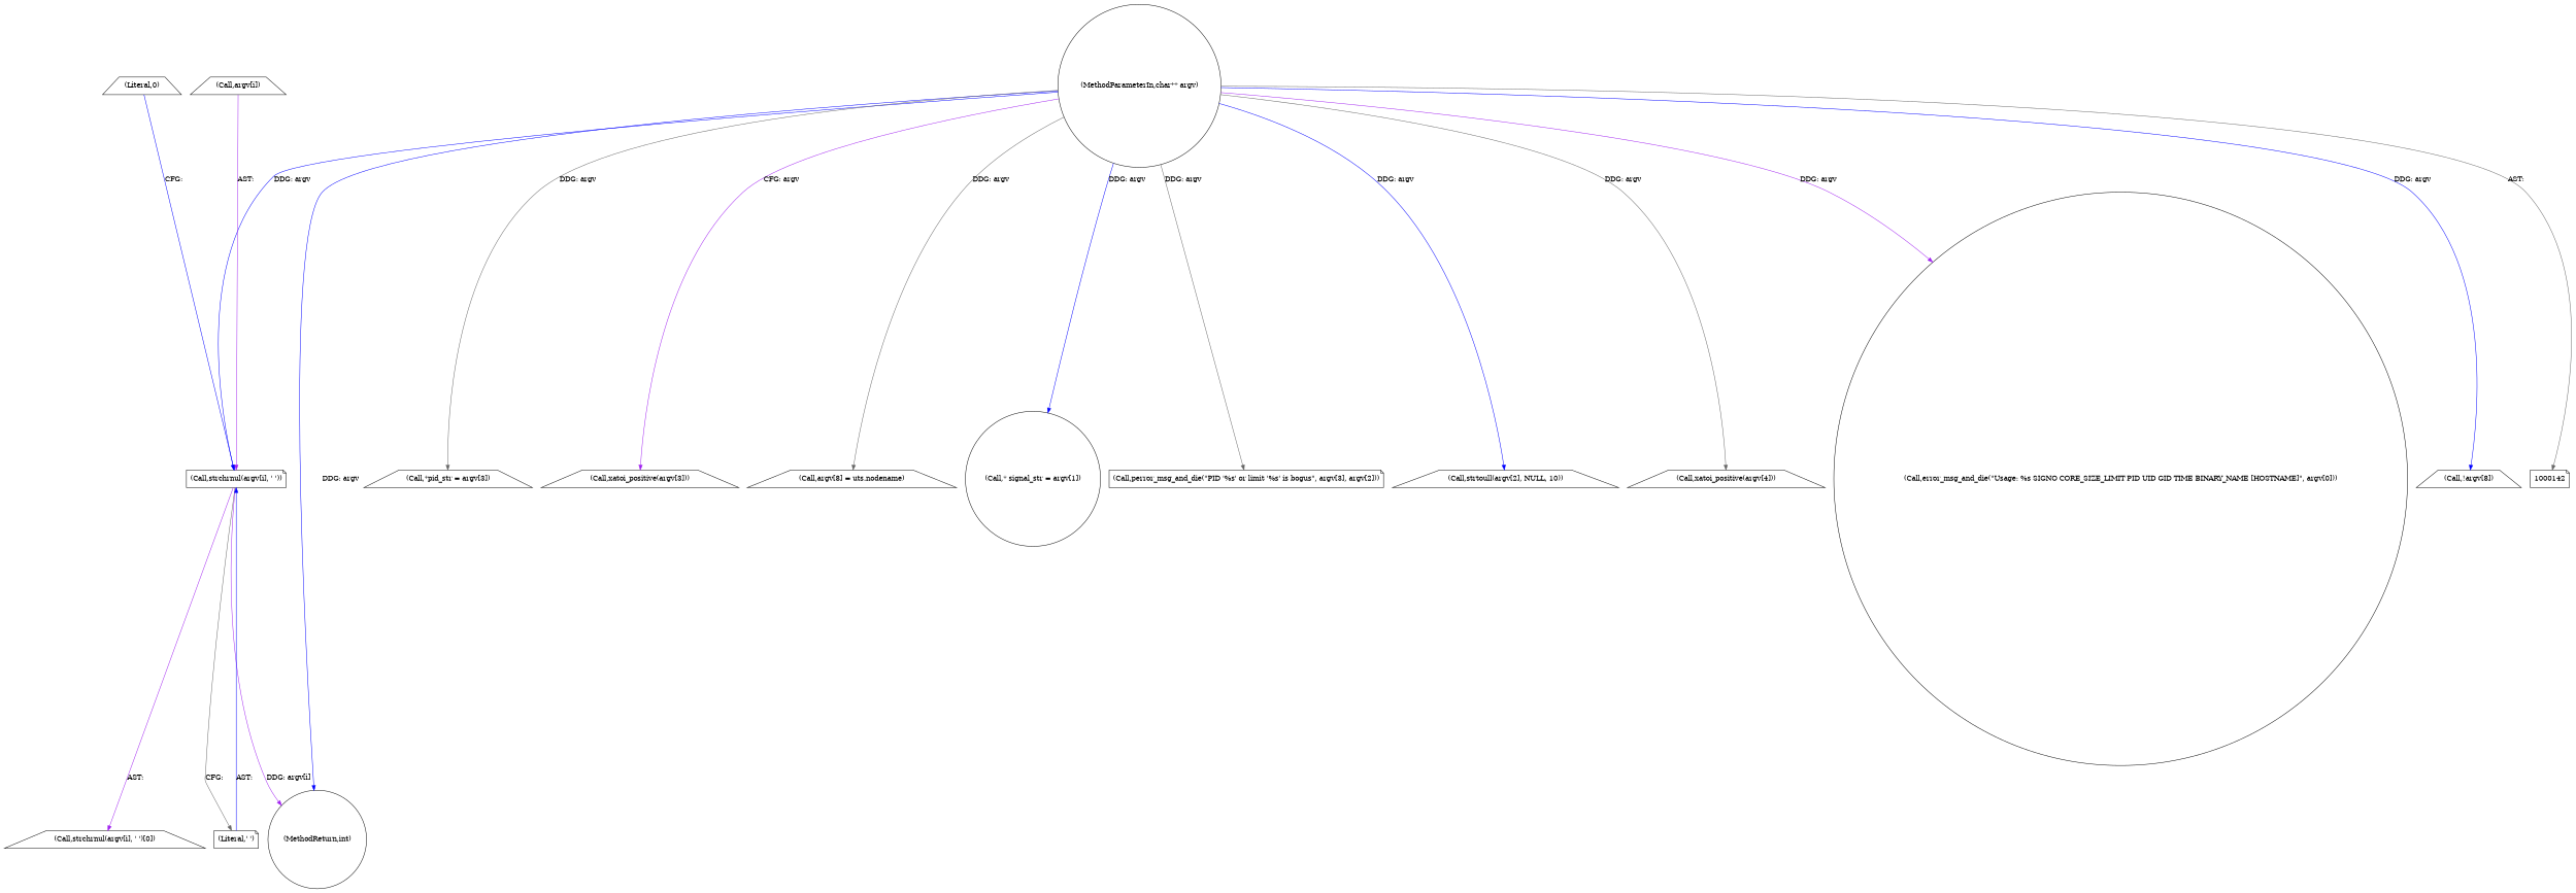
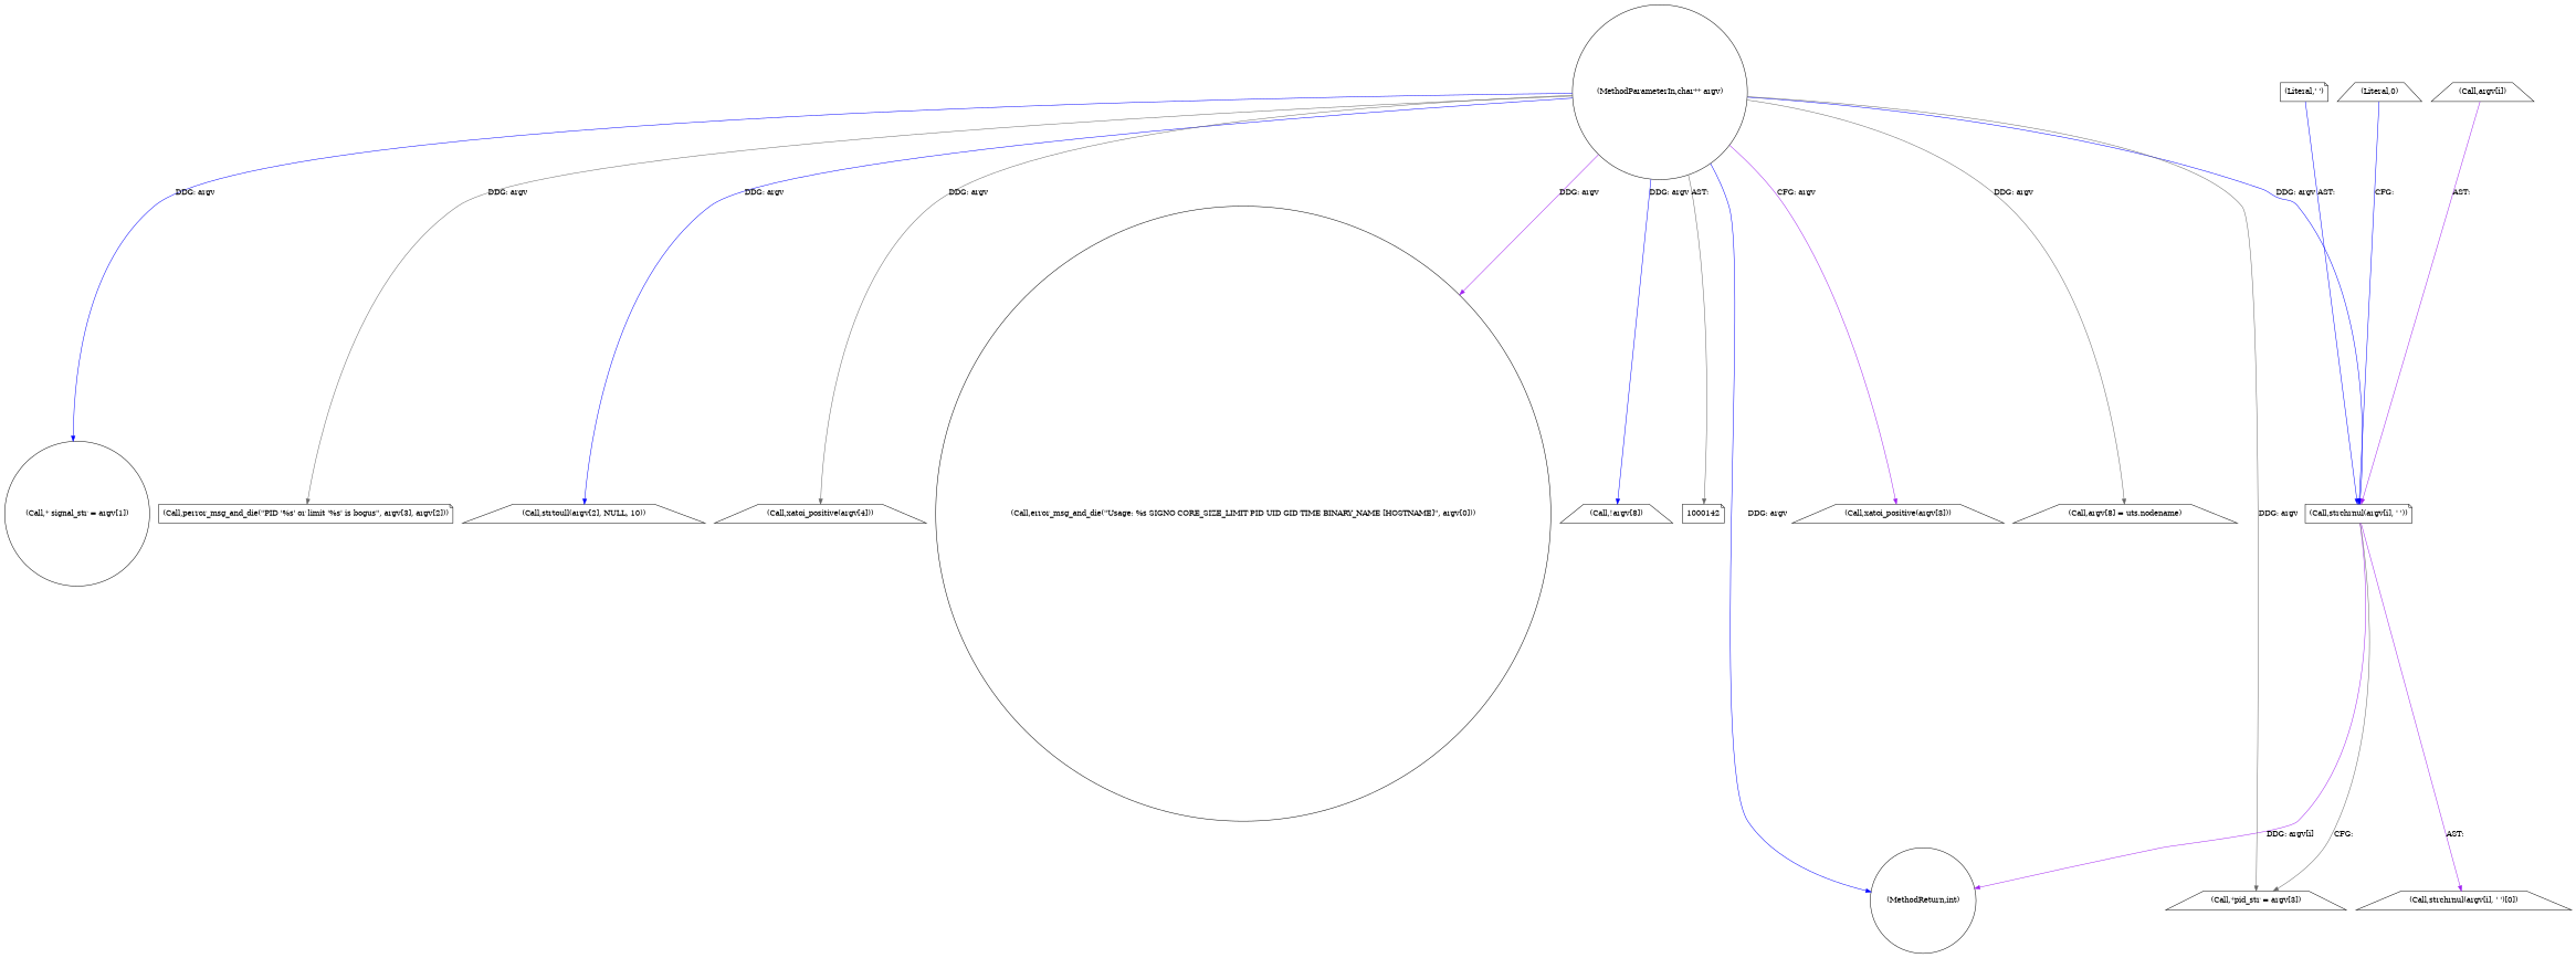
  digraph {
    node [shape=trapezium]
    edge [color=blue]
    n1 [label="(Call,strchrnul(argv[i], ' '))" shape=note]
    n2 [label="(Call,strchrnul(argv[i], ' ')[0])"]
    n3 [label="(Literal,' ')" shape=note]
    n4 [label="(MethodReturn,int)" shape=circle]
    n5 [label="(MethodParameterIn,char** argv)" shape=circle]
    n6 [label="(Call,*pid_str = argv[3])"]
    n7 [label="(Call,xatoi_positive(argv[3]))"]
    n8 [label="(Call,argv[8] = uts.nodename)"]
    n9 [label="(Call,* signal_str = argv[1])" shape=circle]
    n10 [label="(Call,perror_msg_and_die(\"PID '%s' or limit '%s' is bogus\", argv[3], argv[2]))" shape=note]
    n11 [label="(Call,strtoull(argv[2], NULL, 10))"]
    n12 [label="(Call,xatoi_positive(argv[4]))"]
    n13 [label="(Call,error_msg_and_die(\"Usage: %s SIGNO CORE_SIZE_LIMIT PID UID GID TIME BINARY_NAME [HOSTNAME]\", argv[0]))" shape=circle]
    n14 [label="(Call,!argv[8])"]
    1000142 [shape=note]
    n16 [label="(Literal,0)"]
    n17 [label="(Call,argv[i])"]
    n1 -> n2 [color=purple label="AST: "]
-   n1 -> n3 [color=gray40 label="CFG: "]
+   n1 -> n6 [color=gray40 label="CFG: "]
    n1 -> n4 [color=purple label="DDG: argv[i]"]
    n3 -> n1 [label="AST: "]
    n5 -> n1 [label="DDG: argv"]
    n5 -> n4 [label="DDG: argv"]
    n5 -> n6 [color=gray40 label="DDG: argv"]
    n5 -> n7 [color=purple label="CFG: argv"]
    n5 -> n8 [color=gray40 label="DDG: argv"]
    n5 -> n9 [label="DDG: argv"]
    n5 -> n10 [color=gray40 label="DDG: argv"]
    n5 -> n11 [label="DDG: argv"]
    n5 -> n12 [color=gray40 label="DDG: argv"]
    n5 -> n13 [color=purple label="DDG: argv"]
    n5 -> n14 [label="DDG: argv"]
    n5 -> 1000142 [color=gray40 label="AST: "]
    n16 -> n1 [label="CFG: "]
    n17 -> n1 [color=purple label="AST: "]
  }
